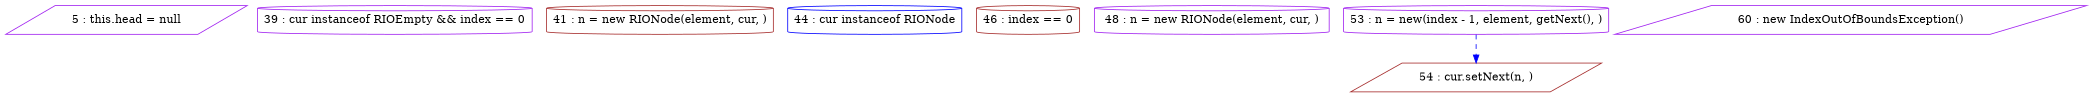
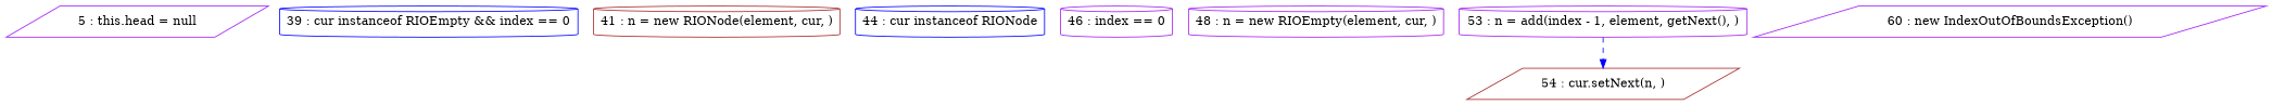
  digraph {
    node [color=purple shape=cylinder]
    "5 : this.head = null" [shape=parallelogram]
-   "39 : cur instanceof RIOEmpty && index == 0"
+   "39 : cur instanceof RIOEmpty && index == 0" [color=blue]
    "41 : n = new RIONode(element, cur, )" [color=brown]
    "44 : cur instanceof RIONode" [color=blue]
-   "46 : index == 0" [color=brown]
-   "48 : n = new RIONode(element, cur, )"
-   "53 : n = add(index - 1, element, getNext(), )" [label="53 : n = new(index - 1, element, getNext(), )"]
+   "46 : index == 0"
+   "48 : n = new RIONode(element, cur, )" [label="48 : n = new RIOEmpty(element, cur, )"]
+   "53 : n = add(index - 1, element, getNext(), )"
    "54 : cur.setNext(n, )" [color=brown shape=parallelogram]
    "60 : new IndexOutOfBoundsException()" [shape=parallelogram]
    "53 : n = add(index - 1, element, getNext(), )" -> "54 : cur.setNext(n, )" [color=blue style=dashed]
  }
